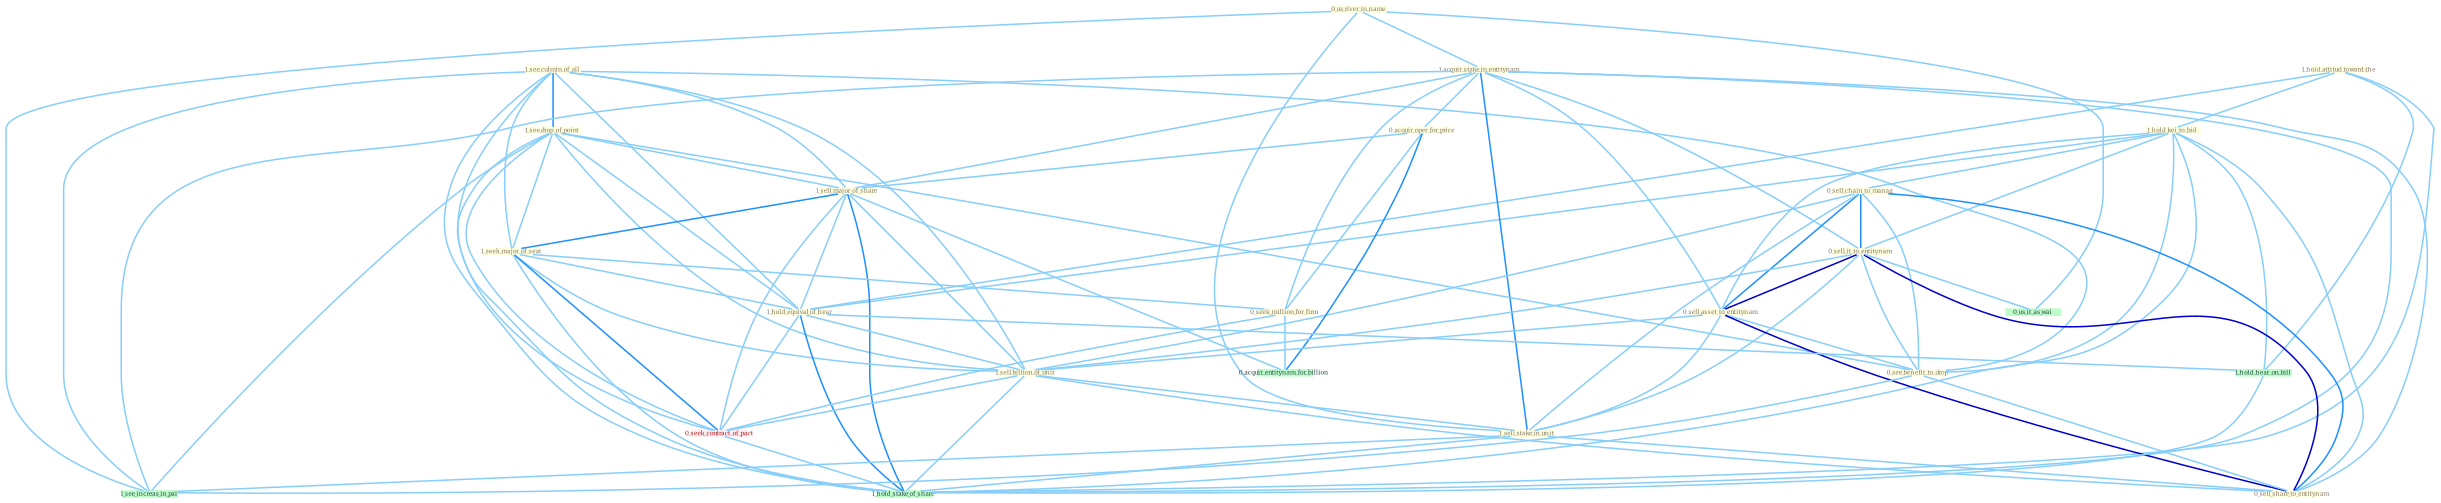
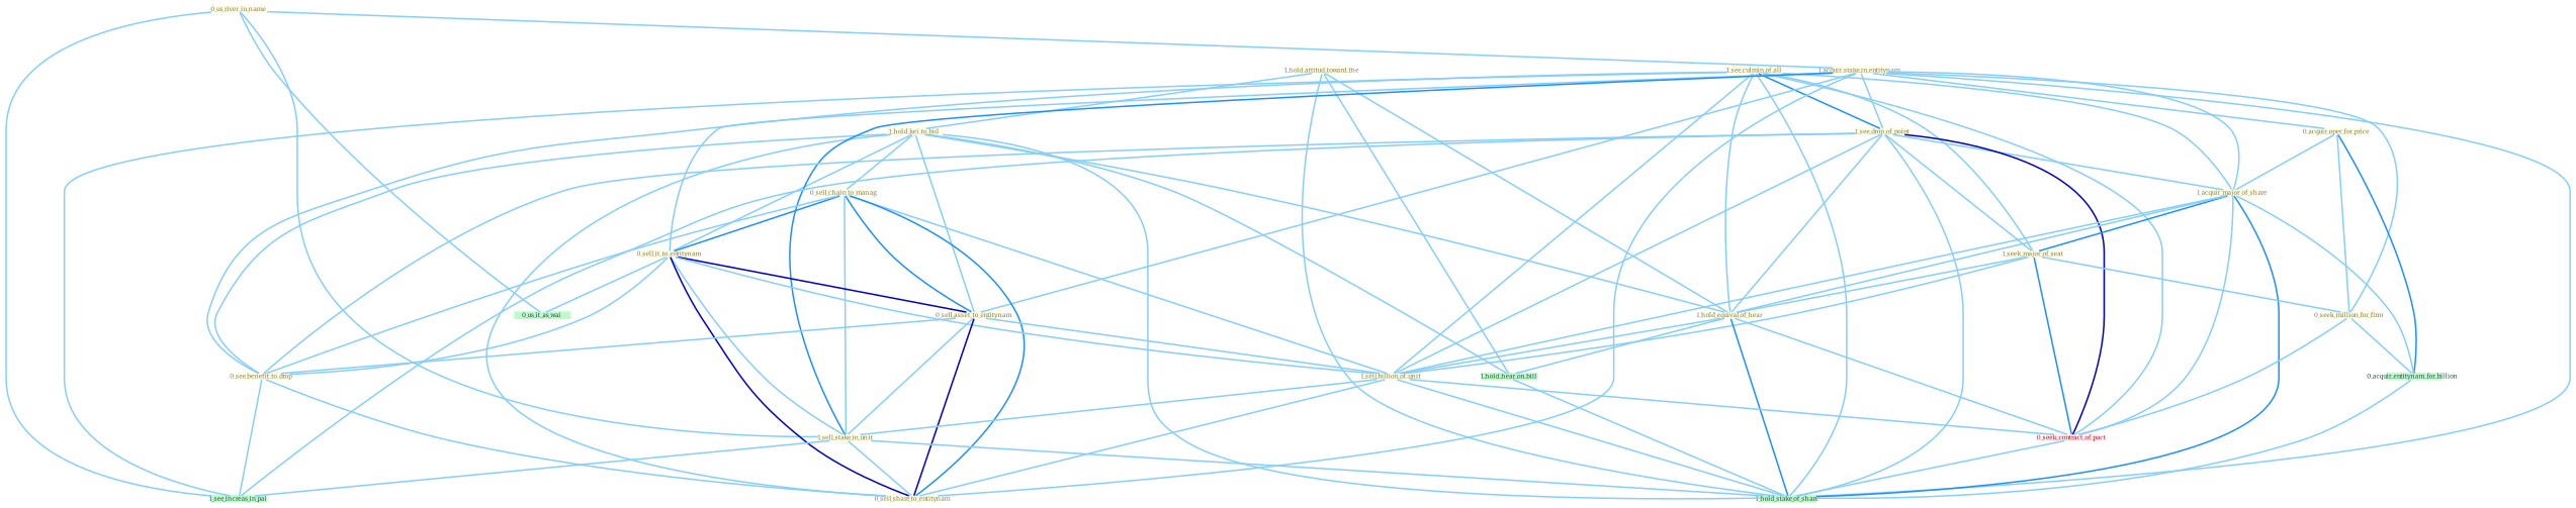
  graph {
    fontname=Merriweather
    node [color="#ffffe0" fixedsize=true fontcolor="#8b7d6b" fontname=Merriweather fontsize=4 shape=polygon style=filled]
    edge [color="#87cefa" fontname=Merriweather w=1]
    "1_hold_attitud_toward_the " [height=.06 width=.5]
    "1_hold_kei_to_bid " [height=.06 width=.5]
    "1_see_culmin_of_all " [height=.06 width=.5]
    "0_us_river_in_name " [height=.06 width=.5]
    "1_acquir_stake_in_entitynam " [height=.06 width=.5]
    "0_sell_chain_to_manag " [height=.06 width=.5]
    "1_see_drop_of_point " [height=.06 width=.5]
    "0_acquir_oper_for_price " [height=.06 width=.5]
    "0_sell_it_to_entitynam " [height=.06 width=.5]
-   "1_acquir_major_of_share " [height=.06 width=.5 label="1_sell_major_of_share"]
+   "1_acquir_major_of_share " [height=.06 width=.5]
    "1_seek_major_of_seat " [height=.06 width=.5]
    "0_sell_asset_to_entitynam " [height=.06 width=.5]
    "1_hold_equival_of_hear " [height=.06 width=.5]
    "0_seek_million_for_firm " [height=.06 width=.5]
    "0_see_benefit_to_drop " [height=.06 width=.5]
    n16 [height=.06 label="1_sell_billion_of_unit" width=.5]
    "1_sell_stake_in_unit " [height=.06 width=.5]
    "0_sell_share_to_entitynam " [height=.06 width=.5]
    "0_seek_contract_of_pact " [color="#fff0f5" fontcolor="#b22222" height=.06 width=.5]
    "1_hold_hear_on_bill " [color="#BDFCC9" fontcolor="#2f4f4f" height=.06 width=.5]
    "1_hold_stake_of_share " [color="#BDFCC9" fontcolor="#2f4f4f" height=.06 width=.5]
    "1_see_increas_in_pai " [color="#BDFCC9" fontcolor="#2f4f4f" height=.06 width=.5]
    "0_us_it_as_wai " [color="#BDFCC9" fontcolor="#2f4f4f" height=.06 width=.5]
    "0_acquir_entitynam_for_billion " [color="#BDFCC9" fontcolor="#2f4f4f" height=.06 width=.5]
    subgraph sub_1 {
      "1_hold_attitud_toward_the "
      "1_hold_kei_to_bid "
      "1_see_culmin_of_all "
      "0_us_river_in_name "
      "1_acquir_stake_in_entitynam "
      "0_sell_chain_to_manag "
      "1_see_drop_of_point "
      "0_acquir_oper_for_price "
      "0_sell_it_to_entitynam "
      "1_acquir_major_of_share "
      "1_seek_major_of_seat "
      "0_sell_asset_to_entitynam "
      "1_hold_equival_of_hear "
      "0_seek_million_for_firm "
      "0_see_benefit_to_drop "
      n16
      "1_sell_stake_in_unit "
      "0_sell_share_to_entitynam "
    }
    subgraph sub_2 {
      "0_seek_contract_of_pact "
    }
    "1_hold_attitud_toward_the " -- "1_hold_kei_to_bid "
    "1_hold_attitud_toward_the " -- "1_hold_equival_of_hear "
    "1_hold_attitud_toward_the " -- "1_hold_hear_on_bill "
    "1_hold_attitud_toward_the " -- "1_hold_stake_of_share "
    "1_hold_kei_to_bid " -- "0_sell_chain_to_manag "
    "1_hold_kei_to_bid " -- "0_sell_it_to_entitynam "
    "1_hold_kei_to_bid " -- "0_sell_asset_to_entitynam "
    "1_hold_kei_to_bid " -- "1_hold_equival_of_hear "
    "1_hold_kei_to_bid " -- "0_see_benefit_to_drop "
    "1_hold_kei_to_bid " -- "0_sell_share_to_entitynam "
    "1_hold_kei_to_bid " -- "1_hold_hear_on_bill "
    "1_hold_kei_to_bid " -- "1_hold_stake_of_share "
    "1_see_culmin_of_all " -- "1_see_drop_of_point " [color="#1e90ff" w=2]
    "1_see_culmin_of_all " -- "1_acquir_major_of_share "
    "1_see_culmin_of_all " -- "1_seek_major_of_seat "
    "1_see_culmin_of_all " -- "1_hold_equival_of_hear "
    "1_see_culmin_of_all " -- "0_see_benefit_to_drop "
    "1_see_culmin_of_all " -- n16
    "1_see_culmin_of_all " -- "0_seek_contract_of_pact "
    "1_see_culmin_of_all " -- "1_hold_stake_of_share "
    "1_see_culmin_of_all " -- "1_see_increas_in_pai "
    "0_us_river_in_name " -- "1_acquir_stake_in_entitynam "
    "0_us_river_in_name " -- "1_sell_stake_in_unit "
    "0_us_river_in_name " -- "1_see_increas_in_pai "
    "0_us_river_in_name " -- "0_us_it_as_wai "
    "1_acquir_stake_in_entitynam " -- "0_acquir_oper_for_price "
    "1_acquir_stake_in_entitynam " -- "0_sell_it_to_entitynam "
    "1_acquir_stake_in_entitynam " -- "1_acquir_major_of_share "
    "1_acquir_stake_in_entitynam " -- "0_sell_asset_to_entitynam "
    "1_acquir_stake_in_entitynam " -- "0_seek_million_for_firm "
    "1_acquir_stake_in_entitynam " -- "1_sell_stake_in_unit " [color="#1e90ff" w=2]
    "1_acquir_stake_in_entitynam " -- "0_sell_share_to_entitynam "
    "1_acquir_stake_in_entitynam " -- "1_hold_stake_of_share "
-   "1_acquir_stake_in_entitynam " -- "1_see_increas_in_pai "
+   "1_acquir_stake_in_entitynam " -- "1_see_drop_of_point "
    "0_sell_chain_to_manag " -- "0_sell_it_to_entitynam " [color="#1e90ff" w=2]
    "0_sell_chain_to_manag " -- "0_sell_asset_to_entitynam " [color="#1e90ff" w=2]
    "0_sell_chain_to_manag " -- "0_see_benefit_to_drop "
    "0_sell_chain_to_manag " -- n16
    "0_sell_chain_to_manag " -- "1_sell_stake_in_unit "
    "0_sell_chain_to_manag " -- "0_sell_share_to_entitynam " [color="#1e90ff" w=2]
    "1_see_drop_of_point " -- "1_acquir_major_of_share "
    "1_see_drop_of_point " -- "1_seek_major_of_seat "
    "1_see_drop_of_point " -- "1_hold_equival_of_hear "
    "1_see_drop_of_point " -- "0_see_benefit_to_drop "
    "1_see_drop_of_point " -- n16
-   "1_see_drop_of_point " -- "0_seek_contract_of_pact "
+   "1_see_drop_of_point " -- "0_seek_contract_of_pact " [color="#0000cd"]
    "1_see_drop_of_point " -- "1_hold_stake_of_share "
    "1_see_drop_of_point " -- "1_see_increas_in_pai "
    "0_acquir_oper_for_price " -- "1_acquir_major_of_share "
    "0_acquir_oper_for_price " -- "0_seek_million_for_firm "
    "0_acquir_oper_for_price " -- "0_acquir_entitynam_for_billion " [color="#1e90ff" w=2]
    "0_sell_it_to_entitynam " -- "0_sell_asset_to_entitynam " [color="#0000cd" w=3]
    "0_sell_it_to_entitynam " -- "0_see_benefit_to_drop "
    "0_sell_it_to_entitynam " -- n16
    "0_sell_it_to_entitynam " -- "1_sell_stake_in_unit "
    "0_sell_it_to_entitynam " -- "0_sell_share_to_entitynam " [color="#0000cd" w=3]
    "0_sell_it_to_entitynam " -- "0_us_it_as_wai "
    "1_acquir_major_of_share " -- "1_seek_major_of_seat " [color="#1e90ff" w=2]
    "1_acquir_major_of_share " -- "1_hold_equival_of_hear "
    "1_acquir_major_of_share " -- n16
    "1_acquir_major_of_share " -- "0_seek_contract_of_pact "
    "1_acquir_major_of_share " -- "1_hold_stake_of_share " [color="#1e90ff" w=2]
    "1_acquir_major_of_share " -- "0_acquir_entitynam_for_billion "
    "1_seek_major_of_seat " -- "1_hold_equival_of_hear "
    "1_seek_major_of_seat " -- "0_seek_million_for_firm "
    "1_seek_major_of_seat " -- n16
    "1_seek_major_of_seat " -- "0_seek_contract_of_pact " [color="#1e90ff" w=2]
-   "1_seek_major_of_seat " -- "1_hold_stake_of_share "
+   "0_acquir_entitynam_for_billion " -- "1_hold_stake_of_share "
    "0_sell_asset_to_entitynam " -- "0_see_benefit_to_drop "
    "0_sell_asset_to_entitynam " -- n16
    "0_sell_asset_to_entitynam " -- "1_sell_stake_in_unit "
    "0_sell_asset_to_entitynam " -- "0_sell_share_to_entitynam " [color="#0000cd" w=3]
    "1_hold_equival_of_hear " -- n16
    "1_hold_equival_of_hear " -- "0_seek_contract_of_pact "
    "1_hold_equival_of_hear " -- "1_hold_hear_on_bill "
    "1_hold_equival_of_hear " -- "1_hold_stake_of_share " [color="#1e90ff" w=2]
    "0_seek_million_for_firm " -- "0_seek_contract_of_pact "
    "0_seek_million_for_firm " -- "0_acquir_entitynam_for_billion "
    "0_see_benefit_to_drop " -- "0_sell_share_to_entitynam "
    "0_see_benefit_to_drop " -- "1_see_increas_in_pai "
    n16 -- "1_sell_stake_in_unit "
    n16 -- "0_sell_share_to_entitynam "
    n16 -- "0_seek_contract_of_pact "
    n16 -- "1_hold_stake_of_share "
    "1_sell_stake_in_unit " -- "0_sell_share_to_entitynam "
    "1_sell_stake_in_unit " -- "1_hold_stake_of_share "
    "1_sell_stake_in_unit " -- "1_see_increas_in_pai "
    "0_seek_contract_of_pact " -- "1_hold_stake_of_share "
    "1_hold_hear_on_bill " -- "1_hold_stake_of_share "
  }
